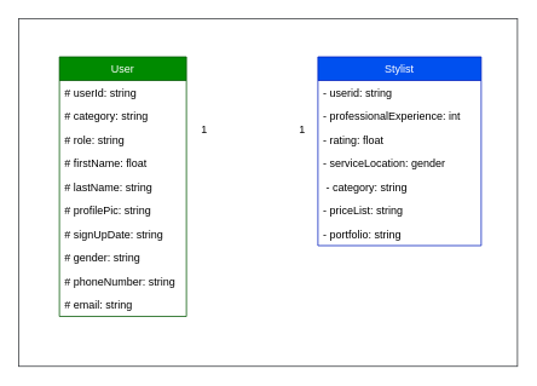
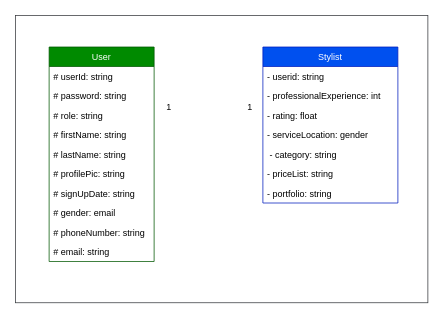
  <mxCell id="0" />
  <mxCell id="1" parent="0" />
  <mxCell id="2" value="" style="rounded=0;whiteSpace=wrap;html=1;strokeColor=#36393d;fillColor=#FFFFFF;" parent="1" vertex="1"><mxGeometry x="20" y="20" width="550" height="383" as="geometry" /></mxCell>
  <mxCell id="3" value="1" style="text;html=1;strokeColor=none;fillColor=none;align=center;verticalAlign=middle;whiteSpace=wrap;rounded=0;fontColor=#000000;" parent="1" vertex="1"><mxGeometry x="313" y="132" width="40" height="20" as="geometry" /></mxCell>
  <mxCell id="4" value="1" style="text;html=1;strokeColor=none;fillColor=none;align=center;verticalAlign=middle;whiteSpace=wrap;rounded=0;fontColor=#000000;" parent="1" vertex="1"><mxGeometry x="205" y="132" width="40" height="20" as="geometry" /></mxCell>
  <mxCell id="5" value="Stylist" style="swimlane;fontStyle=0;childLayout=stackLayout;horizontal=1;startSize=26;fillColor=#0050ef;horizontalStack=0;resizeParent=1;resizeParentMax=0;resizeLast=0;collapsible=1;marginBottom=0;strokeColor=#001DBC;verticalAlign=middle;arcSize=15;aspect=fixed;fontColor=#ffffff;" parent="1" vertex="1"><mxGeometry x="350" y="62" width="180" height="208" as="geometry" /></mxCell>
  <mxCell id="6" value="- userid: string" style="text;strokeColor=none;fillColor=none;align=left;verticalAlign=top;spacingLeft=4;spacingRight=4;overflow=hidden;rotatable=0;points=[[0,0.5],[1,0.5]];portConstraint=eastwest;fontColor=#000000;" parent="5" vertex="1"><mxGeometry y="26" width="180" height="26" as="geometry" /></mxCell>
  <mxCell id="7" value="- professionalExperience: int" style="text;strokeColor=none;fillColor=none;align=left;verticalAlign=top;spacingLeft=4;spacingRight=4;overflow=hidden;rotatable=0;points=[[0,0.5],[1,0.5]];portConstraint=eastwest;fontColor=#000000;" parent="5" vertex="1"><mxGeometry y="52" width="180" height="26" as="geometry" /></mxCell>
  <mxCell id="8" value="- rating: float" style="text;strokeColor=none;fillColor=none;align=left;verticalAlign=top;spacingLeft=4;spacingRight=4;overflow=hidden;rotatable=0;points=[[0,0.5],[1,0.5]];portConstraint=eastwest;fontColor=#000000;" parent="5" vertex="1"><mxGeometry y="78" width="180" height="26" as="geometry" /></mxCell>
  <mxCell id="9" value="- serviceLocation: gender" style="text;strokeColor=none;fillColor=none;align=left;verticalAlign=top;spacingLeft=4;spacingRight=4;overflow=hidden;rotatable=0;points=[[0,0.5],[1,0.5]];portConstraint=eastwest;fontColor=#000000;" parent="5" vertex="1"><mxGeometry y="104" width="180" height="26" as="geometry" /></mxCell>
  <mxCell id="10" value=" - category: string" style="text;strokeColor=none;fillColor=none;align=left;verticalAlign=top;spacingLeft=4;spacingRight=4;overflow=hidden;rotatable=0;points=[[0,0.5],[1,0.5]];portConstraint=eastwest;fontColor=#000000;" parent="5" vertex="1"><mxGeometry y="130" width="180" height="26" as="geometry" /></mxCell>
  <mxCell id="11" value="- priceList: string" style="text;strokeColor=none;fillColor=none;align=left;verticalAlign=top;spacingLeft=4;spacingRight=4;overflow=hidden;rotatable=0;points=[[0,0.5],[1,0.5]];portConstraint=eastwest;fontColor=#000000;" parent="5" vertex="1"><mxGeometry y="156" width="180" height="26" as="geometry" /></mxCell>
  <mxCell id="12" value="- portfolio: string" style="text;strokeColor=none;fillColor=none;align=left;verticalAlign=top;spacingLeft=4;spacingRight=4;overflow=hidden;rotatable=0;points=[[0,0.5],[1,0.5]];portConstraint=eastwest;fontColor=#000000;" parent="5" vertex="1"><mxGeometry y="182" width="180" height="26" as="geometry" /></mxCell>
  <mxCell id="13" value="User" style="swimlane;fontStyle=0;childLayout=stackLayout;horizontal=1;startSize=26;fillColor=#008a00;horizontalStack=0;resizeParent=1;resizeParentMax=0;resizeLast=0;collapsible=1;marginBottom=0;strokeColor=#005700;swimlaneFillColor=none;fontColor=#ffffff;" parent="1" vertex="1"><mxGeometry x="65" y="62" width="140" height="286" as="geometry" /></mxCell>
  <mxCell id="14" value="# userId: string" style="text;strokeColor=none;fillColor=none;align=left;verticalAlign=top;spacingLeft=4;spacingRight=4;overflow=hidden;rotatable=0;points=[[0,0.5],[1,0.5]];portConstraint=eastwest;fontColor=#000000;" parent="13" vertex="1"><mxGeometry y="26" width="140" height="26" as="geometry" /></mxCell>
- <mxCell id="15" value="# category: string" style="text;strokeColor=none;fillColor=none;align=left;verticalAlign=top;spacingLeft=4;spacingRight=4;overflow=hidden;rotatable=0;points=[[0,0.5],[1,0.5]];portConstraint=eastwest;fontColor=#000000;" parent="13" vertex="1"><mxGeometry y="52" width="140" height="26" as="geometry" /></mxCell>
+ <mxCell id="15" value="# password: string" style="text;strokeColor=none;fillColor=none;align=left;verticalAlign=top;spacingLeft=4;spacingRight=4;overflow=hidden;rotatable=0;points=[[0,0.5],[1,0.5]];portConstraint=eastwest;fontColor=#000000;" parent="13" vertex="1"><mxGeometry y="52" width="140" height="26" as="geometry" /></mxCell>
  <mxCell id="16" value="# role: string" style="text;strokeColor=none;fillColor=none;align=left;verticalAlign=top;spacingLeft=4;spacingRight=4;overflow=hidden;rotatable=0;points=[[0,0.5],[1,0.5]];portConstraint=eastwest;fontColor=#000000;" parent="13" vertex="1"><mxGeometry y="78" width="140" height="26" as="geometry" /></mxCell>
- <mxCell id="17" value="# firstName: float" style="text;strokeColor=none;fillColor=none;align=left;verticalAlign=top;spacingLeft=4;spacingRight=4;overflow=hidden;rotatable=0;points=[[0,0.5],[1,0.5]];portConstraint=eastwest;fontColor=#000000;" parent="13" vertex="1"><mxGeometry y="104" width="140" height="26" as="geometry" /></mxCell>
+ <mxCell id="17" value="# firstName: string" style="text;strokeColor=none;fillColor=none;align=left;verticalAlign=top;spacingLeft=4;spacingRight=4;overflow=hidden;rotatable=0;points=[[0,0.5],[1,0.5]];portConstraint=eastwest;fontColor=#000000;" parent="13" vertex="1"><mxGeometry y="104" width="140" height="26" as="geometry" /></mxCell>
  <mxCell id="18" value="# lastName: string" style="text;strokeColor=none;fillColor=none;align=left;verticalAlign=top;spacingLeft=4;spacingRight=4;overflow=hidden;rotatable=0;points=[[0,0.5],[1,0.5]];portConstraint=eastwest;fontColor=#000000;" parent="13" vertex="1"><mxGeometry y="130" width="140" height="26" as="geometry" /></mxCell>
  <mxCell id="19" value="# profilePic: string" style="text;strokeColor=none;fillColor=none;align=left;verticalAlign=top;spacingLeft=4;spacingRight=4;overflow=hidden;rotatable=0;points=[[0,0.5],[1,0.5]];portConstraint=eastwest;fontColor=#000000;" parent="13" vertex="1"><mxGeometry y="156" width="140" height="26" as="geometry" /></mxCell>
  <mxCell id="20" value="# signUpDate: string" style="text;strokeColor=none;fillColor=none;align=left;verticalAlign=top;spacingLeft=4;spacingRight=4;overflow=hidden;rotatable=0;points=[[0,0.5],[1,0.5]];portConstraint=eastwest;fontColor=#000000;" parent="13" vertex="1"><mxGeometry y="182" width="140" height="26" as="geometry" /></mxCell>
- <mxCell id="21" value="# gender: string" style="text;strokeColor=none;fillColor=none;align=left;verticalAlign=top;spacingLeft=4;spacingRight=4;overflow=hidden;rotatable=0;points=[[0,0.5],[1,0.5]];portConstraint=eastwest;fontColor=#000000;" parent="13" vertex="1"><mxGeometry y="208" width="140" height="26" as="geometry" /></mxCell>
+ <mxCell id="21" value="# gender: email" style="text;strokeColor=none;fillColor=none;align=left;verticalAlign=top;spacingLeft=4;spacingRight=4;overflow=hidden;rotatable=0;points=[[0,0.5],[1,0.5]];portConstraint=eastwest;fontColor=#000000;" parent="13" vertex="1"><mxGeometry y="208" width="140" height="26" as="geometry" /></mxCell>
  <mxCell id="22" value="# phoneNumber: string" style="text;strokeColor=none;fillColor=none;align=left;verticalAlign=top;spacingLeft=4;spacingRight=4;overflow=hidden;rotatable=0;points=[[0,0.5],[1,0.5]];portConstraint=eastwest;fontColor=#000000;" parent="13" vertex="1"><mxGeometry y="234" width="140" height="26" as="geometry" /></mxCell>
  <mxCell id="23" value="# email: string" style="text;strokeColor=none;fillColor=none;align=left;verticalAlign=top;spacingLeft=4;spacingRight=4;overflow=hidden;rotatable=0;points=[[0,0.5],[1,0.5]];portConstraint=eastwest;fontColor=#000000;" parent="13" vertex="1"><mxGeometry y="260" width="140" height="26" as="geometry" /></mxCell>
